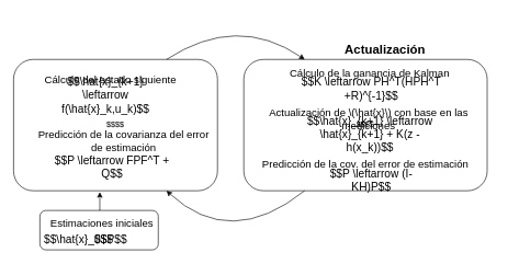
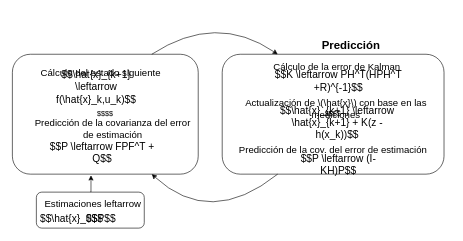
  <mxCell id="0" />
  <mxCell id="1" parent="0" />
  <mxCell id="2" value="$$$$" style="rounded=1;whiteSpace=wrap;html=1;" vertex="1" parent="1"><mxGeometry x="20" y="90" width="310" height="200" as="geometry" /></mxCell>
  <mxCell id="3" value="$$\hat{x}_{k+1} \leftarrow f(\hat{x}_k,u_k)$$" style="text;html=1;strokeColor=none;fillColor=none;align=center;verticalAlign=middle;whiteSpace=wrap;rounded=0;fontSize=17;" vertex="1" parent="1"><mxGeometry x="65" y="130" width="190" height="30" as="geometry" /></mxCell>
  <mxCell id="4" value="$$P \leftarrow FPF^T + Q$$" style="text;html=1;strokeColor=none;fillColor=none;align=center;verticalAlign=middle;whiteSpace=wrap;rounded=0;fontSize=17;" vertex="1" parent="1"><mxGeometry x="80" y="240" width="180" height="30" as="geometry" /></mxCell>
  <mxCell id="5" value="Cálculo del estado siguiente" style="text;html=1;strokeColor=none;fillColor=none;align=center;verticalAlign=middle;whiteSpace=wrap;rounded=0;fontSize=16;" vertex="1" parent="1"><mxGeometry x="30" y="110" width="275" height="20" as="geometry" /></mxCell>
  <mxCell id="6" value="Predicción de la covarianza del error de estimación" style="text;html=1;strokeColor=none;fillColor=none;align=center;verticalAlign=middle;whiteSpace=wrap;rounded=0;fontSize=16;" vertex="1" parent="1"><mxGeometry x="50" y="205" width="275" height="20" as="geometry" /></mxCell>
  <mxCell id="7" value="$$$$" style="rounded=1;whiteSpace=wrap;html=1;" vertex="1" parent="1"><mxGeometry x="370" y="90" width="370" height="200" as="geometry" /></mxCell>
- <mxCell id="8" value="Actualización" style="text;html=1;strokeColor=none;fillColor=none;align=center;verticalAlign=middle;whiteSpace=wrap;rounded=0;fontSize=19;fontStyle=1" vertex="1" parent="1"><mxGeometry x="505" y="60" width="160" height="30" as="geometry" /></mxCell>
+ <mxCell id="8" value="Predicción" style="text;html=1;strokeColor=none;fillColor=none;align=center;verticalAlign=middle;whiteSpace=wrap;rounded=0;fontSize=19;fontStyle=1" vertex="1" parent="1"><mxGeometry x="505" y="60" width="160" height="30" as="geometry" /></mxCell>
  <mxCell id="9" value="$$K \leftarrow PH^T(HPH^T +R)^{-1}$$" style="text;html=1;strokeColor=none;fillColor=none;align=center;verticalAlign=middle;whiteSpace=wrap;rounded=0;fontSize=17;" vertex="1" parent="1"><mxGeometry x="450" y="120" width="227.5" height="30" as="geometry" /></mxCell>
- <mxCell id="10" value="Cálculo de la ganancia de Kalman" style="text;html=1;strokeColor=none;fillColor=none;align=center;verticalAlign=middle;whiteSpace=wrap;rounded=0;fontSize=16;" vertex="1" parent="1"><mxGeometry x="423.75" y="100" width="275" height="20" as="geometry" /></mxCell>
+ <mxCell id="10" value="Cálculo de la error de Kalman" style="text;html=1;strokeColor=none;fillColor=none;align=center;verticalAlign=middle;whiteSpace=wrap;rounded=0;fontSize=16;" vertex="1" parent="1"><mxGeometry x="423.75" y="100" width="275" height="20" as="geometry" /></mxCell>
  <mxCell id="11" value="Actualización de \(\hat{x}\) con base en las mediciones" style="text;html=1;strokeColor=none;fillColor=none;align=center;verticalAlign=middle;whiteSpace=wrap;rounded=0;fontSize=16;" vertex="1" parent="1"><mxGeometry x="370" y="170" width="380" height="20" as="geometry" /></mxCell>
  <mxCell id="12" value="$$\hat{x}_{k+1} \leftarrow \hat{x}_{k+1} + K(z - h(x_k))$$" style="text;html=1;strokeColor=none;fillColor=none;align=center;verticalAlign=middle;whiteSpace=wrap;rounded=0;fontSize=17;" vertex="1" parent="1"><mxGeometry x="447.5" y="190" width="227.5" height="30" as="geometry" /></mxCell>
  <mxCell id="13" value="$$P \leftarrow (I-KH)P$$" style="text;html=1;strokeColor=none;fillColor=none;align=center;verticalAlign=middle;whiteSpace=wrap;rounded=0;fontSize=17;" vertex="1" parent="1"><mxGeometry x="473.75" y="260" width="180" height="30" as="geometry" /></mxCell>
  <mxCell id="14" value="Predicción de la cov. del error de estimación" style="text;html=1;strokeColor=none;fillColor=none;align=center;verticalAlign=middle;whiteSpace=wrap;rounded=0;fontSize=16;" vertex="1" parent="1"><mxGeometry x="385" y="240" width="340" height="20" as="geometry" /></mxCell>
  <mxCell id="15" value="" style="curved=1;endArrow=classic;html=1;rounded=0;fontSize=16;exitX=0.75;exitY=0;exitDx=0;exitDy=0;entryX=0.25;entryY=0;entryDx=0;entryDy=0;" edge="1" parent="1" source="2" target="7"><mxGeometry width="50" height="50" relative="1" as="geometry"><mxPoint x="340" y="240" as="sourcePoint" /><mxPoint x="390" y="190" as="targetPoint" /><Array as="points"><mxPoint x="360" y="20" /></Array></mxGeometry></mxCell>
  <mxCell id="16" value="" style="curved=1;endArrow=classic;html=1;rounded=0;fontSize=16;exitX=0.25;exitY=1;exitDx=0;exitDy=0;entryX=0.75;entryY=1;entryDx=0;entryDy=0;" edge="1" parent="1" source="7" target="2"><mxGeometry width="50" height="50" relative="1" as="geometry"><mxPoint x="340" y="240" as="sourcePoint" /><mxPoint x="390" y="190" as="targetPoint" /><Array as="points"><mxPoint x="350" y="380" /></Array></mxGeometry></mxCell>
  <mxCell id="17" style="edgeStyle=orthogonalEdgeStyle;rounded=0;orthogonalLoop=1;jettySize=auto;html=1;exitX=0.5;exitY=0;exitDx=0;exitDy=0;entryX=0.423;entryY=1.01;entryDx=0;entryDy=0;entryPerimeter=0;fontSize=16;" edge="1" parent="1" source="18" target="2"><mxGeometry relative="1" as="geometry" /></mxCell>
  <mxCell id="18" value="" style="rounded=1;whiteSpace=wrap;html=1;fontSize=16;" vertex="1" parent="1"><mxGeometry x="60" y="320" width="180" height="60" as="geometry" /></mxCell>
  <mxCell id="19" value="$$\hat{x}_0$$" style="text;html=1;strokeColor=none;fillColor=none;align=center;verticalAlign=middle;whiteSpace=wrap;rounded=0;fontSize=17;" vertex="1" parent="1"><mxGeometry x="100" y="350" width="37.5" height="30" as="geometry" /></mxCell>
- <mxCell id="20" value="Estimaciones iniciales" style="text;html=1;strokeColor=none;fillColor=none;align=center;verticalAlign=middle;whiteSpace=wrap;rounded=0;fontSize=16;" vertex="1" parent="1"><mxGeometry x="37.5" y="330" width="232.5" height="20" as="geometry" /></mxCell>
+ <mxCell id="20" value="Estimaciones leftarrow" style="text;html=1;strokeColor=none;fillColor=none;align=center;verticalAlign=middle;whiteSpace=wrap;rounded=0;fontSize=16;" vertex="1" parent="1"><mxGeometry x="37.5" y="330" width="232.5" height="20" as="geometry" /></mxCell>
  <mxCell id="21" value="$$P$$" style="text;html=1;strokeColor=none;fillColor=none;align=center;verticalAlign=middle;whiteSpace=wrap;rounded=0;fontSize=17;" vertex="1" parent="1"><mxGeometry x="148.75" y="350" width="37.5" height="30" as="geometry" /></mxCell>
